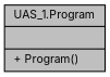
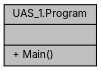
  digraph {
    fontname=Inter
-   n1 [color=black fillcolor=grey75 fontcolor=black fontname=Inter fontsize=10 height=0.2 label="{UAS_1.Program\n||+ Program()\l}" shape=record style=filled width=0.4]
+   n1 [color=black fillcolor=grey75 fontcolor=black fontname=Inter fontsize=10 height=0.2 label="{UAS_1.Program\n||+ Main()\l}" shape=record style=filled width=0.4]
  }
